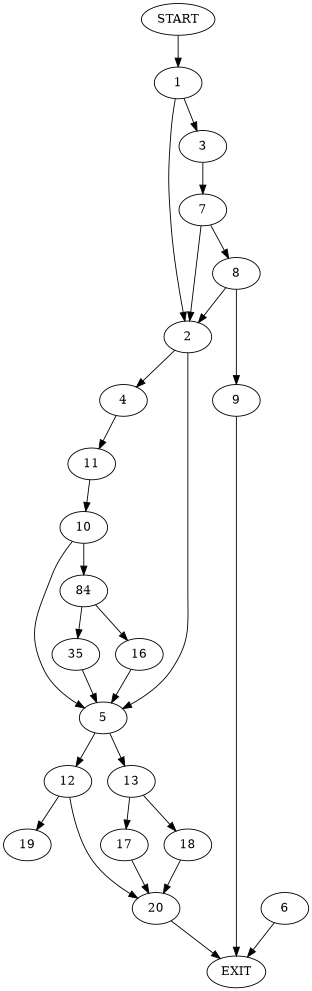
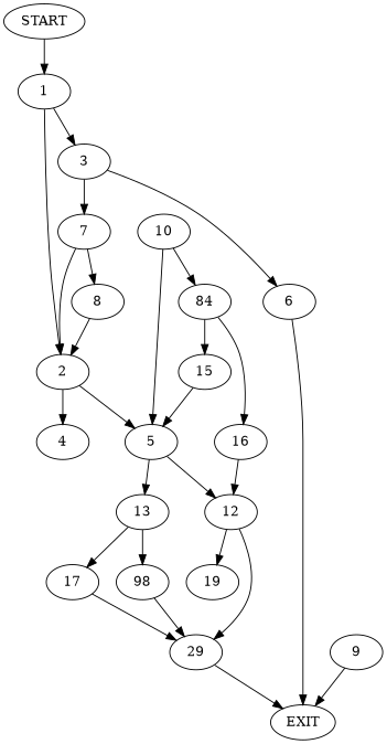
  digraph {
    n1 [label=START]
    1
    2
    3
    n5 [label=EXIT]
    4
    5
    6
    7
-   11
    12
    13
    8
    10
    n15 [label=84]
    19
-   20
+   20 [label=29]
    17
-   18
+   18 [label=98]
    9
-   15 [label=35]
+   15
    16
    n1 -> 1
    1 -> 2
    1 -> 3
    2 -> 4
    2 -> 5
+   3 -> 6
    3 -> 7
-   4 -> 11
    5 -> 12
    5 -> 13
    6 -> n5
    7 -> 2
    7 -> 8
-   11 -> 10
    12 -> 19
    12 -> 20
    13 -> 17
    13 -> 18
    8 -> 2
-   8 -> 9
    10 -> 5
    10 -> n15
    n15 -> 15
    n15 -> 16
    20 -> n5
    17 -> 20
    18 -> 20
    9 -> n5
    15 -> 5
-   16 -> 5
+   16 -> 12
  }
